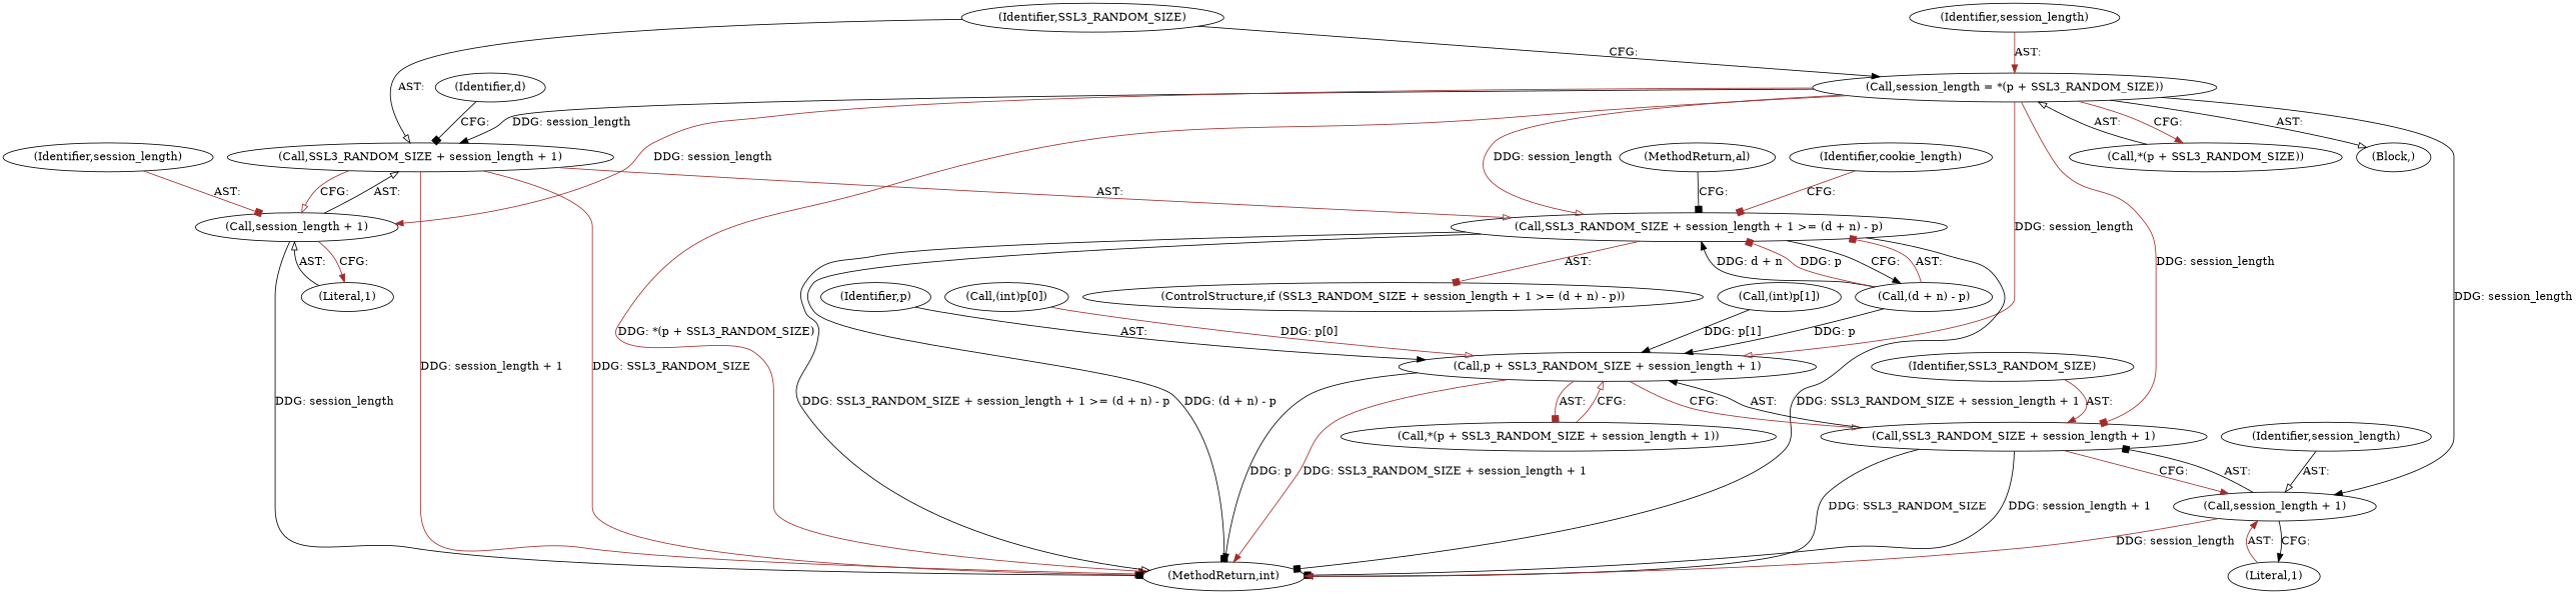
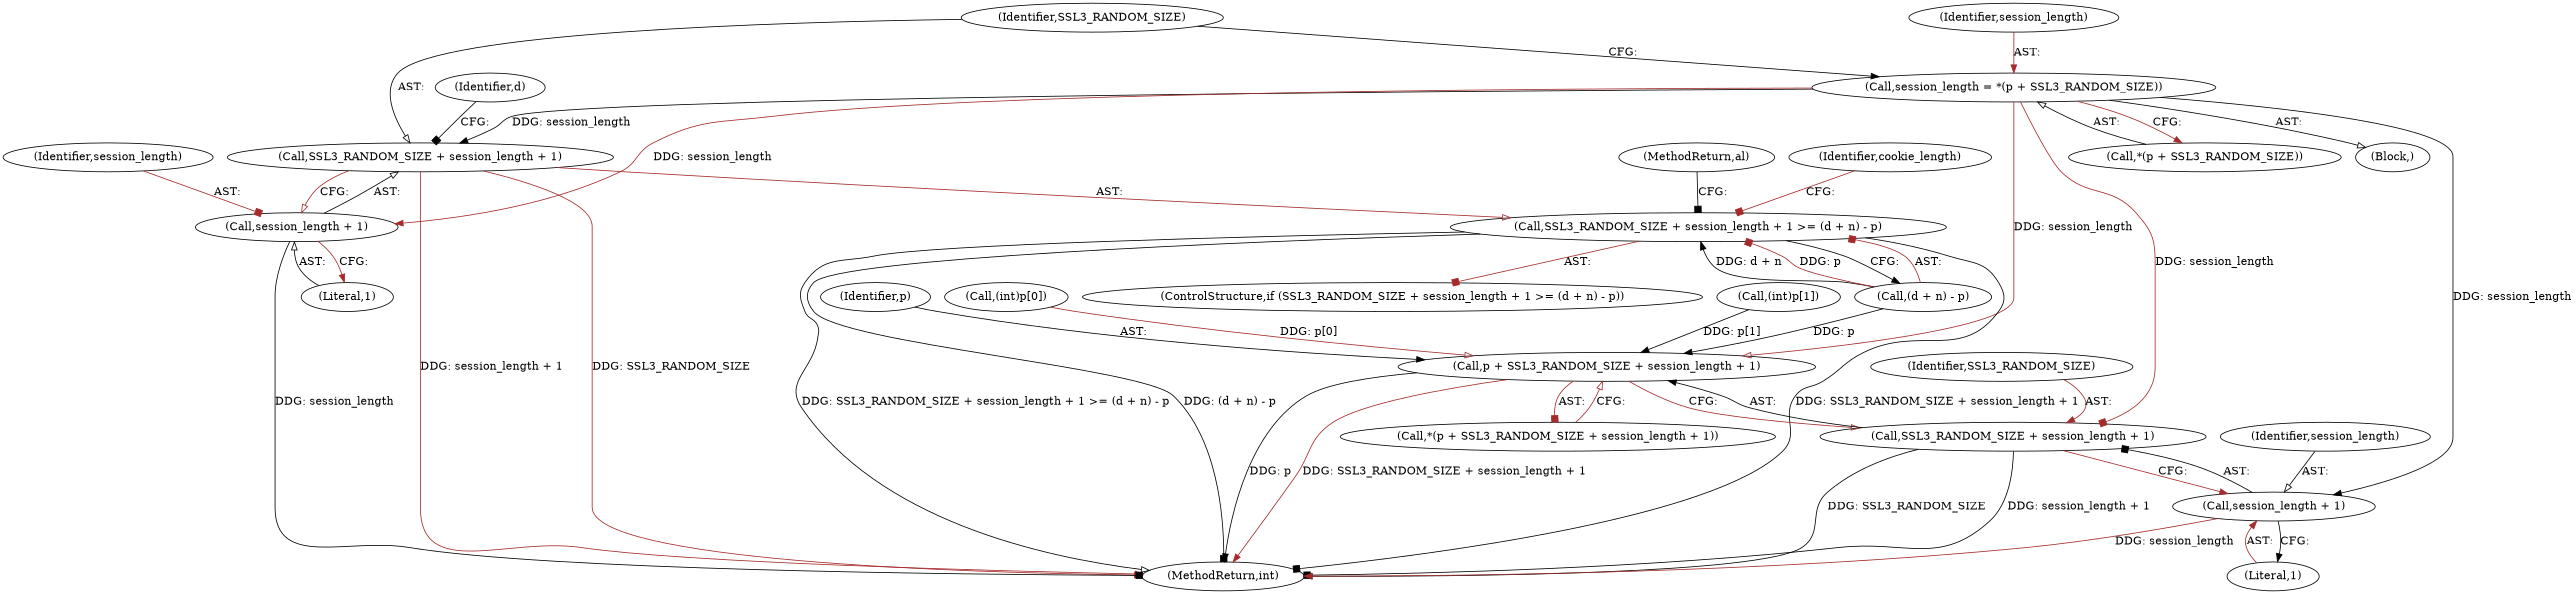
  digraph {
    edge [arrowhead=normal color=brown]
    n1 [label="(Call,session_length = *(p + SSL3_RANDOM_SIZE))"]
    n2 [label="(Call,SSL3_RANDOM_SIZE + session_length + 1 >= (d + n) - p)"]
    n3 [label="(Call,SSL3_RANDOM_SIZE + session_length + 1)"]
    n4 [label="(Call,session_length + 1)"]
    n5 [label="(Call,p + SSL3_RANDOM_SIZE + session_length + 1)"]
    n6 [label="(Call,SSL3_RANDOM_SIZE + session_length + 1)"]
    n7 [label="(Call,session_length + 1)"]
    n8 [label="(MethodReturn,int)"]
    n9 [label="(Call,*(p + SSL3_RANDOM_SIZE))"]
    n10 [label="(Block,)"]
    n11 [label="(ControlStructure,if (SSL3_RANDOM_SIZE + session_length + 1 >= (d + n) - p))"]
    n12 [label="(Call,(d + n) - p)"]
    n13 [label="(Literal,1)"]
    n14 [label="(Call,*(p + SSL3_RANDOM_SIZE + session_length + 1))"]
    n15 [label="(Literal,1)"]
    n16 [label="(Identifier,SSL3_RANDOM_SIZE)"]
    n17 [label="(Call,(int)p[1])"]
    n18 [label="(Identifier,session_length)"]
    n19 [label="(Identifier,SSL3_RANDOM_SIZE)"]
    n20 [label="(MethodReturn,al)"]
    n21 [label="(Identifier,cookie_length)"]
    n22 [label="(Identifier,p)"]
    n23 [label="(Identifier,session_length)"]
    n24 [label="(Identifier,session_length)"]
    n25 [label="(Identifier,d)"]
    n26 [label="(Call,(int)p[0])"]
-   n1 -> n2 [arrowhead=onormal label="DDG: session_length"]
    n1 -> n3 [color=black label="DDG: session_length"]
    n1 -> n4 [label="DDG: session_length"]
    n1 -> n5 [arrowhead=onormal label="DDG: session_length"]
    n1 -> n6 [arrowhead=box label="DDG: session_length"]
    n1 -> n7 [color=black label="DDG: session_length"]
-   n1 -> n8 [label="DDG: *(p + SSL3_RANDOM_SIZE)"]
    n1 -> n9 [label="CFG: "]
    n1 -> n10 [arrowhead=onormal color=black label="AST: "]
    n2 -> n8 [arrowhead=box color=black label="DDG: (d + n) - p"]
    n2 -> n8 [arrowhead=box color=black label="DDG: SSL3_RANDOM_SIZE + session_length + 1"]
    n2 -> n8 [arrowhead=onormal color=black label="DDG: SSL3_RANDOM_SIZE + session_length + 1 >= (d + n) - p"]
    n2 -> n11 [arrowhead=box label="AST: "]
    n2 -> n12 [color=black label="CFG: "]
    n3 -> n2 [arrowhead=onormal label="AST: "]
    n3 -> n4 [arrowhead=onormal label="CFG: "]
    n3 -> n8 [label="DDG: session_length + 1"]
    n3 -> n8 [label="DDG: SSL3_RANDOM_SIZE"]
    n4 -> n3 [arrowhead=onormal color=black label="AST: "]
    n4 -> n8 [arrowhead=box color=black label="DDG: session_length"]
    n4 -> n13 [label="CFG: "]
    n5 -> n6 [arrowhead=onormal label="CFG: "]
    n5 -> n8 [color=black label="DDG: p"]
    n5 -> n8 [label="DDG: SSL3_RANDOM_SIZE + session_length + 1"]
    n5 -> n14 [arrowhead=box label="AST: "]
    n6 -> n5 [color=black label="AST: "]
    n6 -> n7 [label="CFG: "]
    n6 -> n8 [arrowhead=box color=black label="DDG: session_length + 1"]
    n6 -> n8 [color=black label="DDG: SSL3_RANDOM_SIZE"]
    n7 -> n6 [arrowhead=box color=black label="AST: "]
    n7 -> n8 [label="DDG: session_length"]
    n7 -> n15 [color=black label="CFG: "]
    n9 -> n1 [arrowhead=onormal color=black label="AST: "]
    n12 -> n2 [arrowhead=box label="AST: "]
    n12 -> n2 [color=black label="DDG: d + n"]
    n12 -> n2 [arrowhead=box label="DDG: p"]
    n12 -> n5 [color=black label="DDG: p"]
    n13 -> n4 [arrowhead=onormal color=black label="AST: "]
    n14 -> n5 [arrowhead=onormal label="CFG: "]
    n15 -> n7 [label="AST: "]
    n16 -> n6 [label="AST: "]
    n17 -> n5 [color=black label="DDG: p[1]"]
    n18 -> n7 [arrowhead=onormal color=black label="AST: "]
    n19 -> n1 [color=black label="CFG: "]
    n19 -> n3 [arrowhead=onormal color=black label="AST: "]
    n20 -> n2 [arrowhead=box color=black label="CFG: "]
    n21 -> n2 [arrowhead=box label="CFG: "]
    n22 -> n5 [color=black label="AST: "]
    n23 -> n1 [label="AST: "]
    n24 -> n4 [arrowhead=box label="AST: "]
    n25 -> n3 [arrowhead=box color=black label="CFG: "]
    n26 -> n5 [arrowhead=onormal label="DDG: p[0]"]
  }
